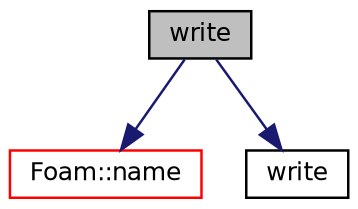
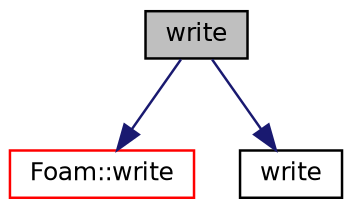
  digraph {
    rankdir=TB
    node [color=black fontname=Helvetica fontsize=10 shape=record]
    edge [color=midnightblue fontname=Helvetica fontsize=10 labelfontname=Helvetica labelfontsize=10 style=solid]
    n1 [fillcolor=grey75 fontcolor=black height=0.2 label=write style=filled width=0.4]
-   n2 [color=red height=0.2 label="Foam::name" width=0.4]
+   n2 [color=red height=0.2 label="Foam::write" width=0.4]
    n3 [height=0.2 label=write width=0.4]
    n1 -> n2
    n1 -> n3
  }
